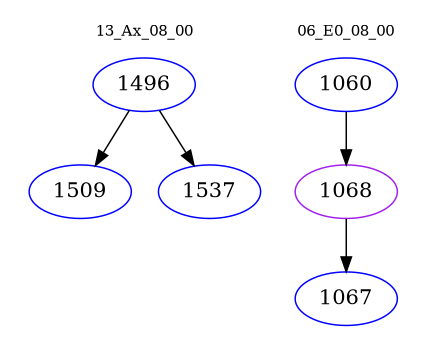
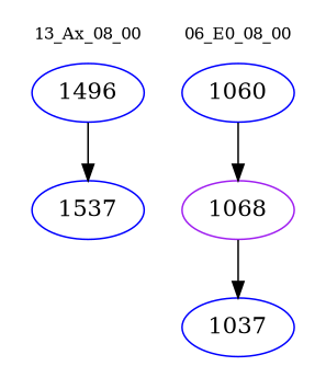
  digraph {
    node [color=blue]
    edge [color=black]
    n1 [label=1496]
-   n2 [label=1509]
    n3 [label=1537]
    n4 [label=1060]
-   n5 [label=1067]
+   n5 [label=1037]
    n6 [color=purple label=1068]
    subgraph cluster_1 {
      color=white
      fontsize=10
      label="13_Ax_08_00"
      n1
-     n2
      n3
    }
    subgraph cluster_2 {
      color=white
      fontsize=10
      label="06_E0_08_00"
      n4
      n5
      n6
    }
-   n1 -> n2
    n1 -> n3
    n4 -> n6
    n6 -> n5
  }
